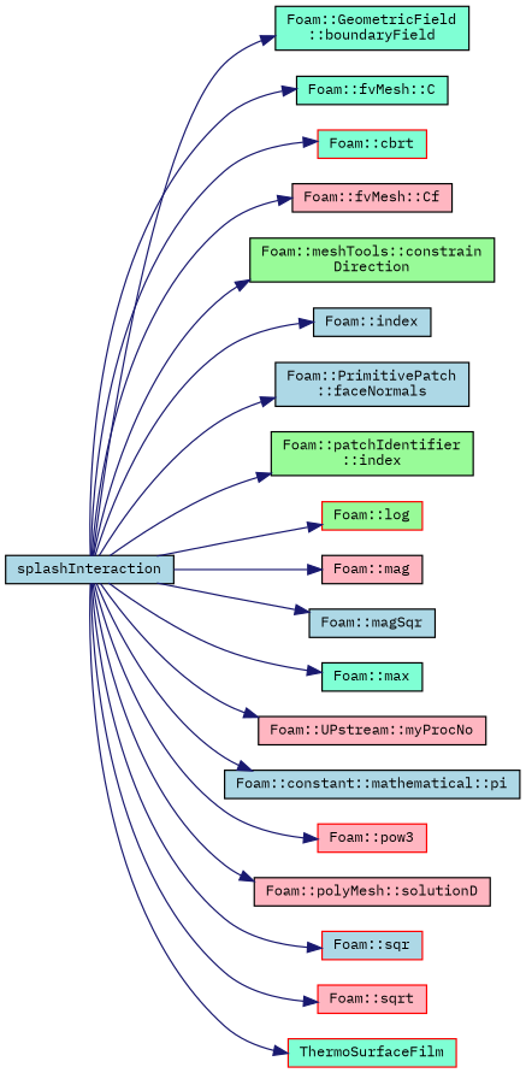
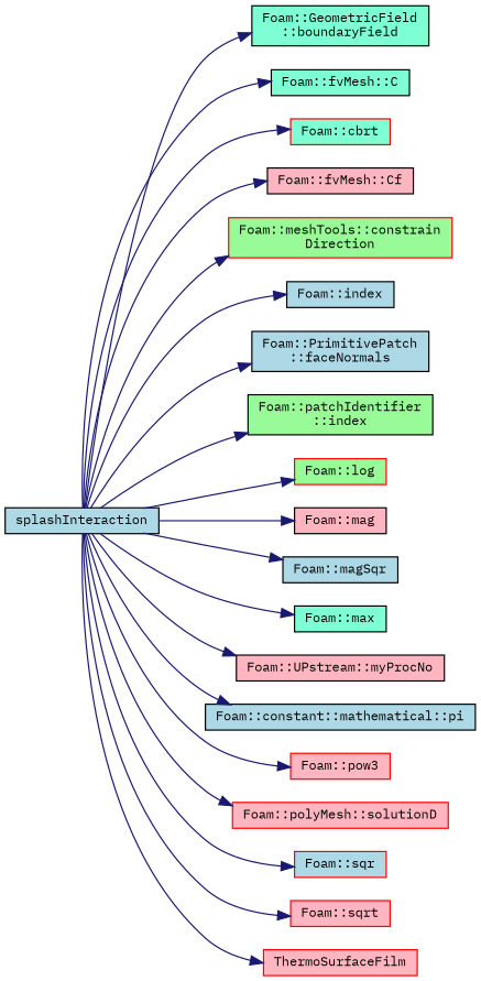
  digraph {
    fontname="IBM Plex Mono"
    rankdir=LR
    node [color=black fillcolor=lightblue fontname="IBM Plex Mono" fontsize=10 shape=record style=filled]
    edge [color=midnightblue fontname="IBM Plex Mono" fontsize=10 labelfontname=Helvetica labelfontsize=10 style=solid]
    n1 [fontcolor=black height=0.2 label=splashInteraction width=0.4]
    n2 [fillcolor=aquamarine height=0.2 label="Foam::GeometricField\l::boundaryField" width=0.4]
    n3 [fillcolor=aquamarine height=0.2 label="Foam::fvMesh::C" width=0.4]
    n4 [color=red fillcolor=aquamarine height=0.2 label="Foam::cbrt" width=0.4]
    n5 [fillcolor=lightpink height=0.2 label="Foam::fvMesh::Cf" width=0.4]
-   n6 [fillcolor=palegreen height=0.2 label="Foam::meshTools::constrain\lDirection" width=0.4]
+   n6 [color=red fillcolor=palegreen height=0.2 label="Foam::meshTools::constrain\lDirection" width=0.4]
    n7 [height=0.2 label="Foam::index" width=0.4]
    n8 [height=0.2 label="Foam::PrimitivePatch\l::faceNormals" width=0.4]
    n9 [fillcolor=palegreen height=0.2 label="Foam::patchIdentifier\l::index" width=0.4]
    n10 [color=red fillcolor=palegreen height=0.2 label="Foam::log" width=0.4]
    n11 [fillcolor=lightpink height=0.2 label="Foam::mag" width=0.4]
    n12 [height=0.2 label="Foam::magSqr" width=0.4]
    n13 [fillcolor=aquamarine height=0.2 label="Foam::max" width=0.4]
    n14 [fillcolor=lightpink height=0.2 label="Foam::UPstream::myProcNo" width=0.4]
    n15 [height=0.2 label="Foam::constant::mathematical::pi" width=0.4]
    n16 [color=red fillcolor=lightpink height=0.2 label="Foam::pow3" width=0.4]
-   n17 [fillcolor=lightpink height=0.2 label="Foam::polyMesh::solutionD" width=0.4]
+   n17 [color=red fillcolor=lightpink height=0.2 label="Foam::polyMesh::solutionD" width=0.4]
    n18 [color=red height=0.2 label="Foam::sqr" width=0.4]
    n19 [color=red fillcolor=lightpink height=0.2 label="Foam::sqrt" width=0.4]
-   n20 [color=red fillcolor=aquamarine height=0.2 label=ThermoSurfaceFilm width=0.4]
+   n20 [color=red fillcolor=lightpink height=0.2 label=ThermoSurfaceFilm width=0.4]
    n1 -> n2
    n1 -> n3
    n1 -> n4
    n1 -> n5
    n1 -> n6
    n1 -> n7
    n1 -> n8
    n1 -> n9
    n1 -> n10
    n1 -> n11
    n1 -> n12
    n1 -> n13
    n1 -> n14
    n1 -> n15
    n1 -> n16
    n1 -> n17
    n1 -> n18
    n1 -> n19
    n1 -> n20
  }
